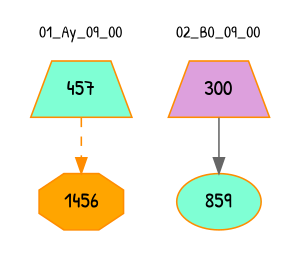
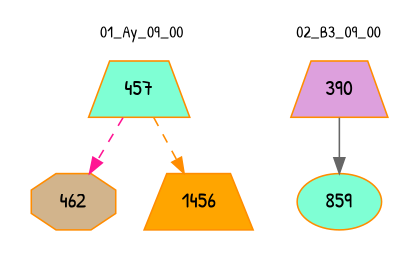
  digraph {
    fontname="Patrick Hand"
    node [color=darkorange fillcolor=aquamarine fontname="Patrick Hand" shape=trapezium style=filled]
    edge [fontname="Patrick Hand" style=dashed]
    n1 [label=457]
-   n3 [fillcolor=orange label=1456 shape=octagon]
-   n4 [fillcolor=plum label=300]
+   n2 [fillcolor=tan label=462 shape=octagon]
+   n3 [fillcolor=orange label=1456]
+   n4 [fillcolor=plum label=390]
    n5 [label=859 shape=ellipse]
    subgraph cluster_1 {
      color=white
      fontsize=10
      label="01_Ay_09_00"
      n1
+     n2
      n3
    }
    subgraph cluster_2 {
      color=white
      fontsize=10
-     label="02_B0_09_00"
+     label="02_B3_09_00"
      n4
      n5
    }
+   n1 -> n2 [color=deeppink]
    n1 -> n3 [color=darkorange]
    n4 -> n5 [color=gray40 style=solid]
  }
